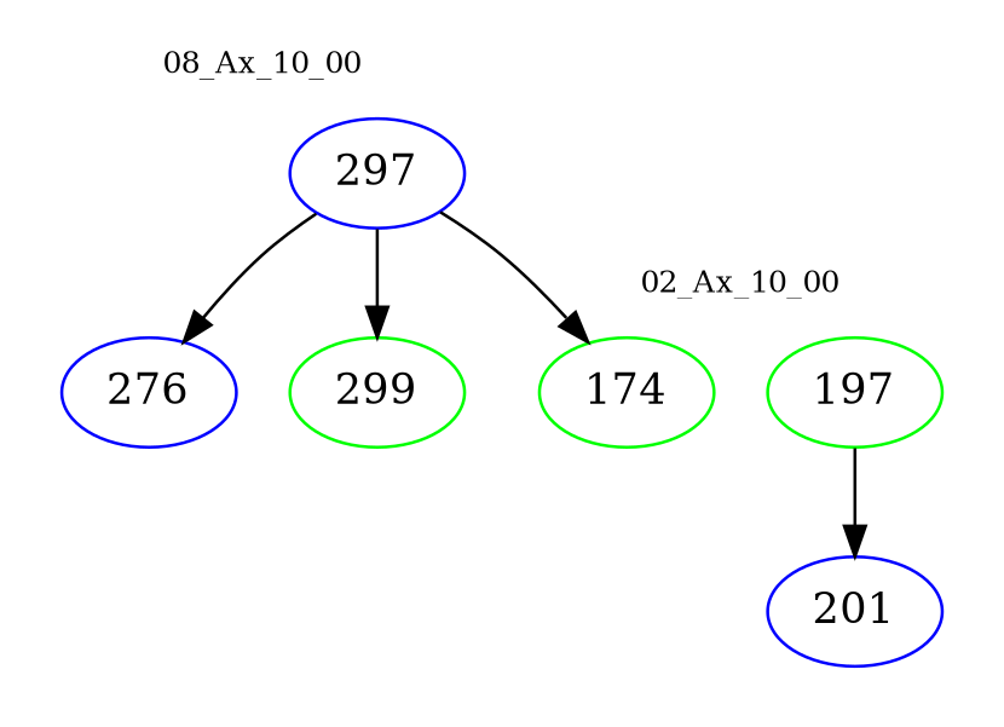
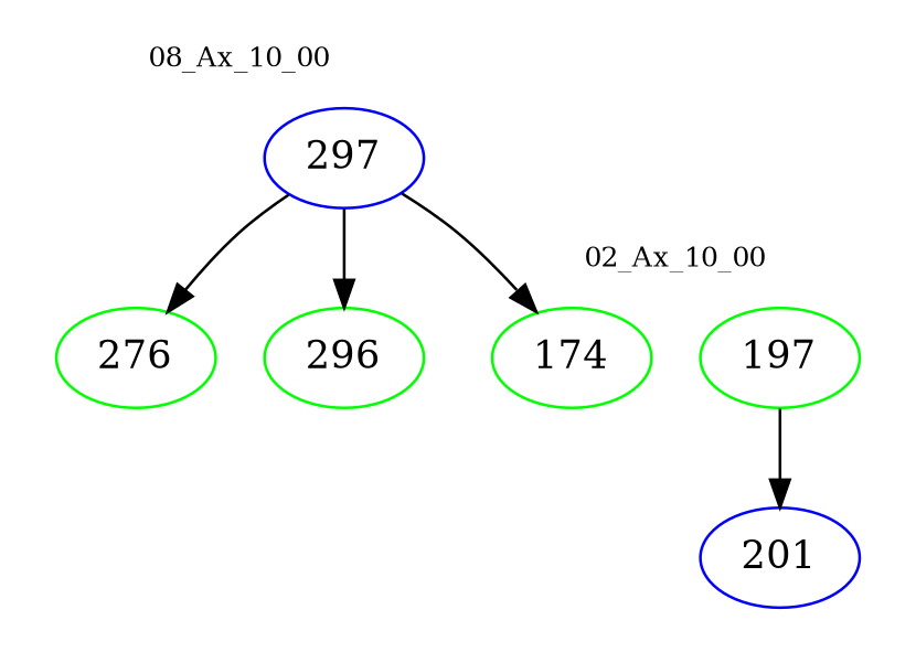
  digraph {
    fontname="DejaVu Serif"
    node [color=green fontname="DejaVu Serif"]
    edge [color=black fontname="DejaVu Serif"]
    n1 [label=197]
    n2 [label=174]
    n3 [color=blue label=201]
    n4 [color=blue label=297]
-   n5 [color=blue label=276]
-   n6 [label=299]
+   n5 [label=276]
+   n6 [label=296]
    subgraph cluster_1 {
      color=white
      fontsize=10
      label="02_Ax_10_00"
      n1
      n2
      n3
    }
    subgraph cluster_2 {
      color=white
      fontsize=10
      label="08_Ax_10_00"
      n4
      n5
      n6
    }
    n1 -> n3
    n4 -> n2
    n4 -> n5
    n4 -> n6
  }
